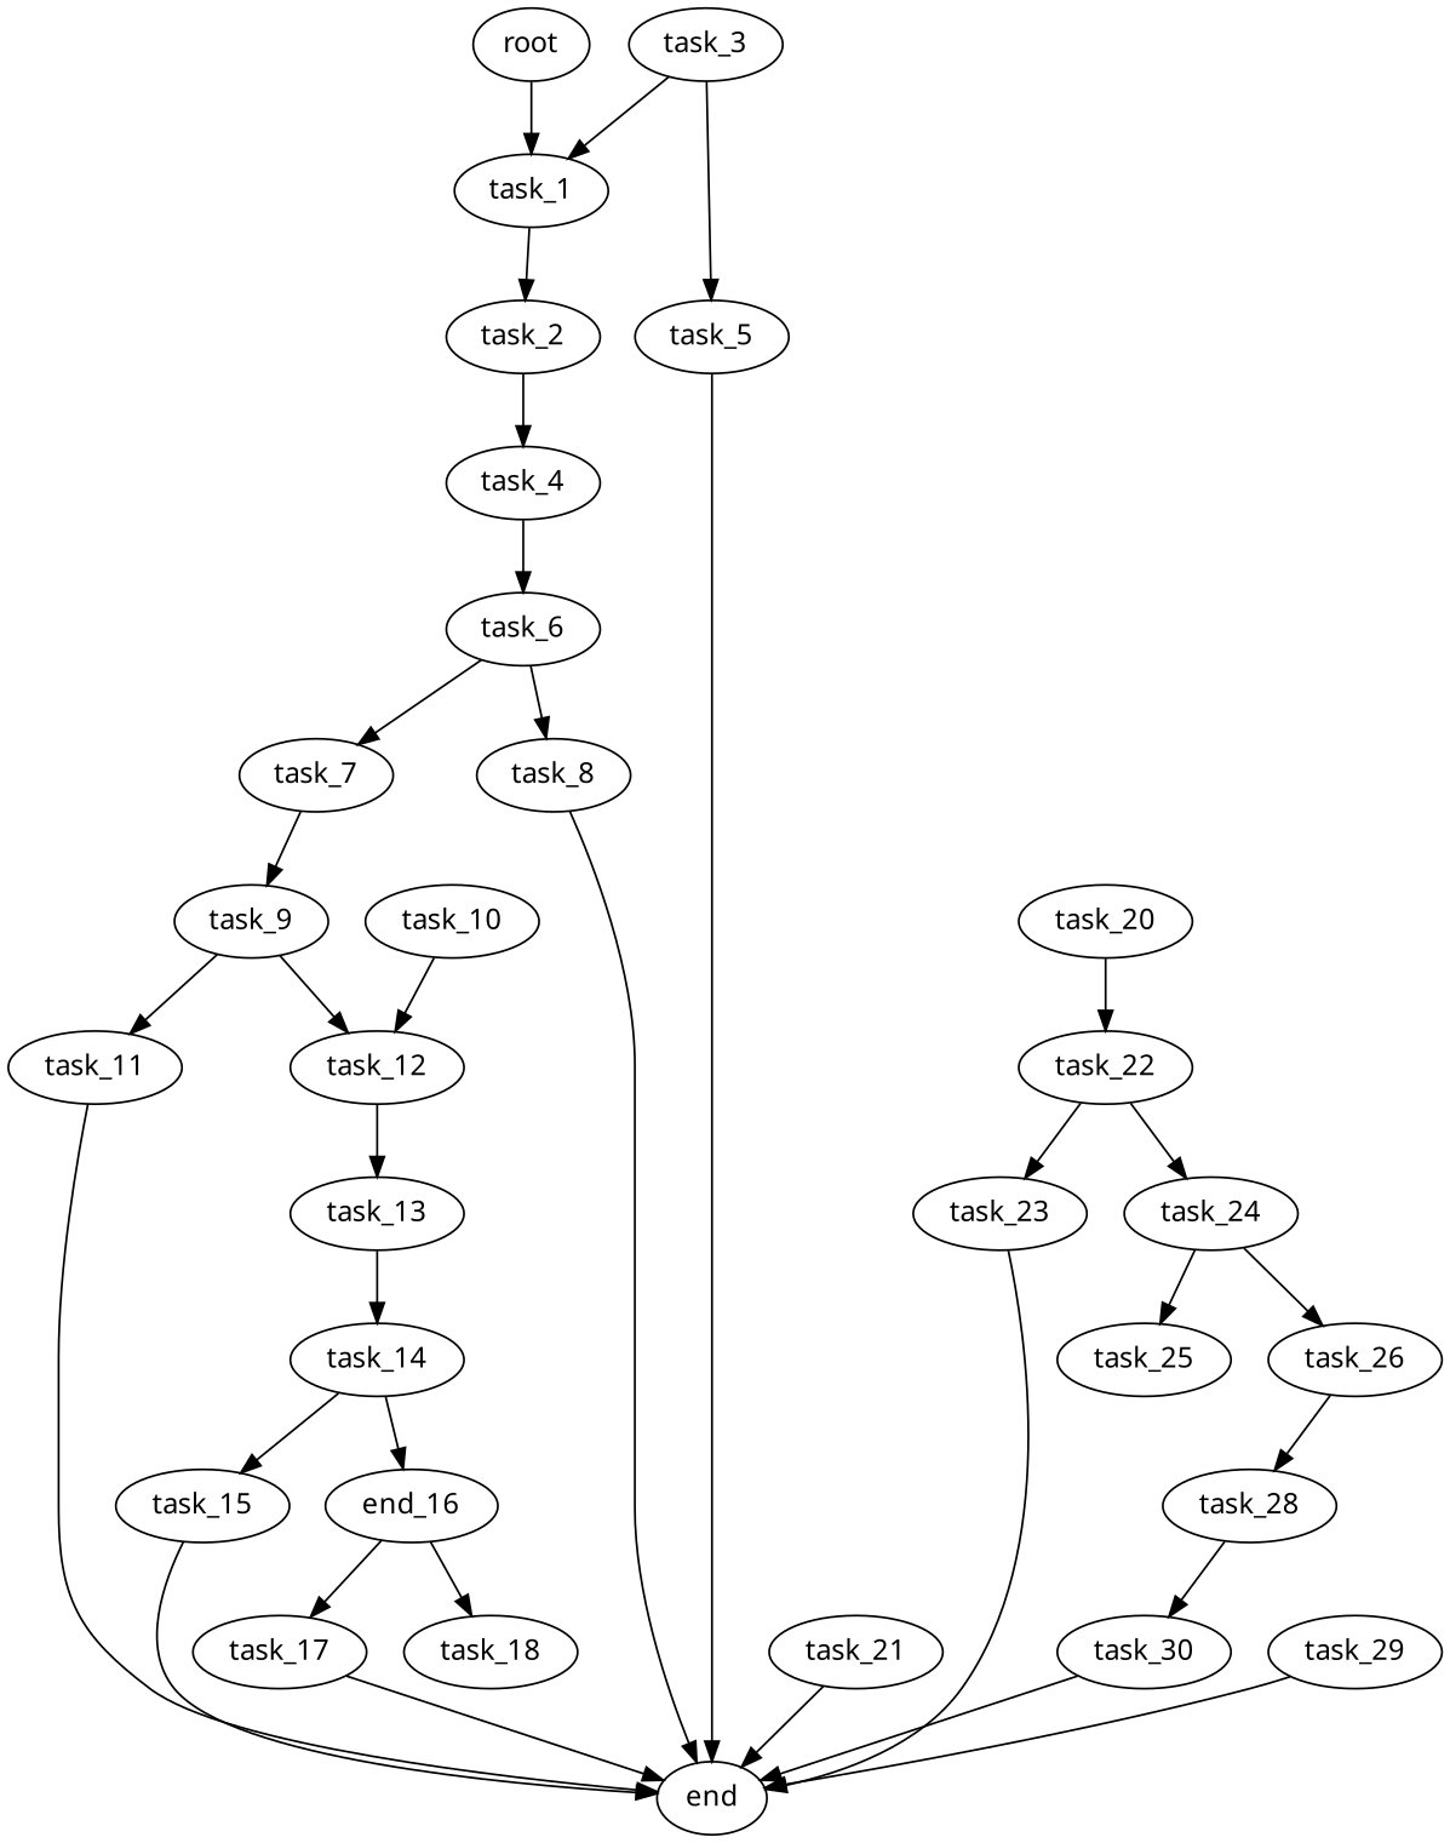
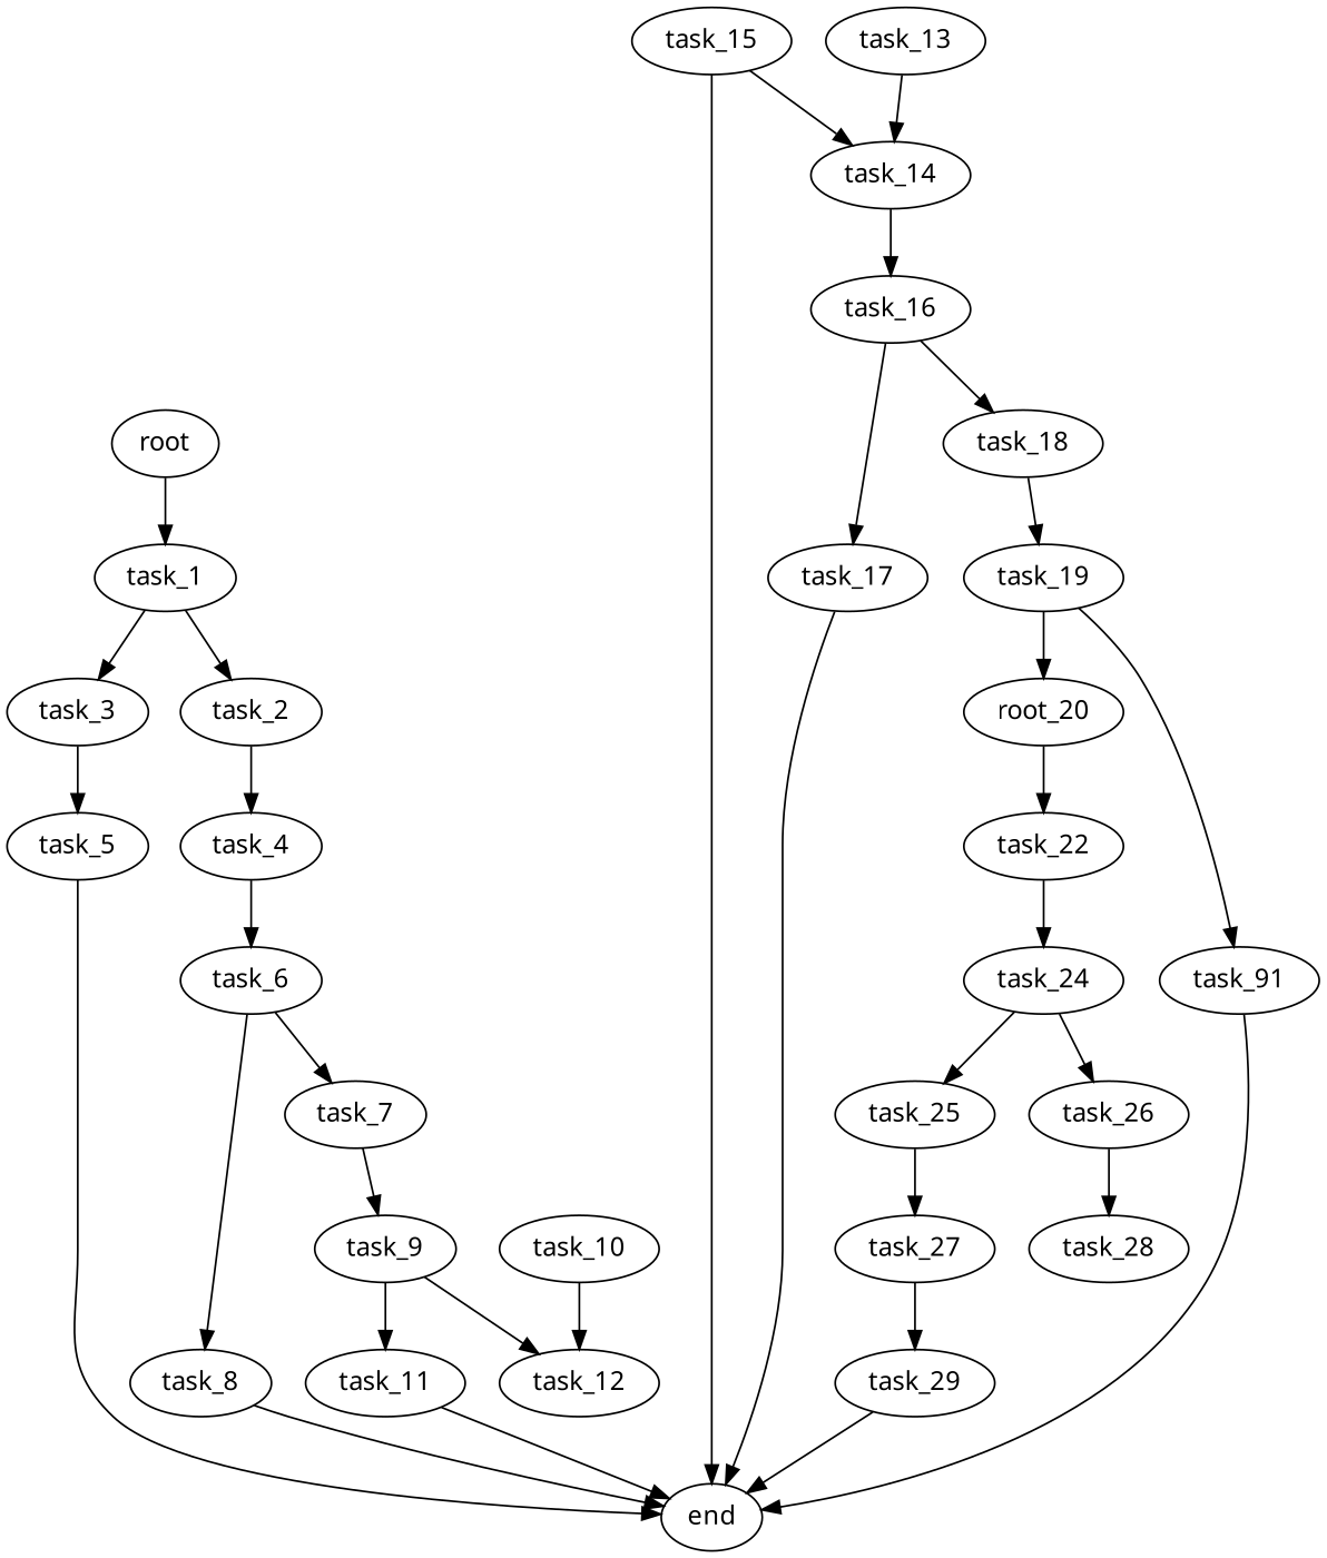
  digraph {
    fontname="Noto Sans"
    node [fontname="Noto Sans"]
    edge [fontname="Noto Sans"]
    root
    task_1
    task_2
    task_3
    task_4
    task_5
    task_6
    end
    task_7
    task_8
    task_9
    task_11
    task_12
    task_10
    task_13
    task_14
    task_15
-   task_16 [label=end_16]
+   task_16
    task_17
    task_18
-   task_20
-   task_21
+   task_19
+   task_20 [label=root_20]
+   task_21 [label=task_91]
    task_22
-   task_23
    task_24
    task_25
    task_26
+   task_27
    task_28
    task_29
-   task_30
    root -> task_1
    task_1 -> task_2
-   task_3 -> task_1
+   task_1 -> task_3
    task_2 -> task_4
    task_3 -> task_5
    task_4 -> task_6
    task_5 -> end
    task_6 -> task_7
    task_6 -> task_8
    task_7 -> task_9
    task_8 -> end
    task_9 -> task_11
    task_9 -> task_12
    task_11 -> end
-   task_12 -> task_13
    task_10 -> task_12
    task_13 -> task_14
-   task_14 -> task_15
+   task_15 -> task_14
    task_14 -> task_16
    task_15 -> end
    task_16 -> task_17
    task_16 -> task_18
    task_17 -> end
+   task_18 -> task_19
+   task_19 -> task_20
+   task_19 -> task_21
    task_20 -> task_22
    task_21 -> end
-   task_22 -> task_23
    task_22 -> task_24
-   task_23 -> end
    task_24 -> task_25
    task_24 -> task_26
+   task_25 -> task_27
    task_26 -> task_28
-   task_28 -> task_30
+   task_27 -> task_29
    task_29 -> end
-   task_30 -> end
  }
